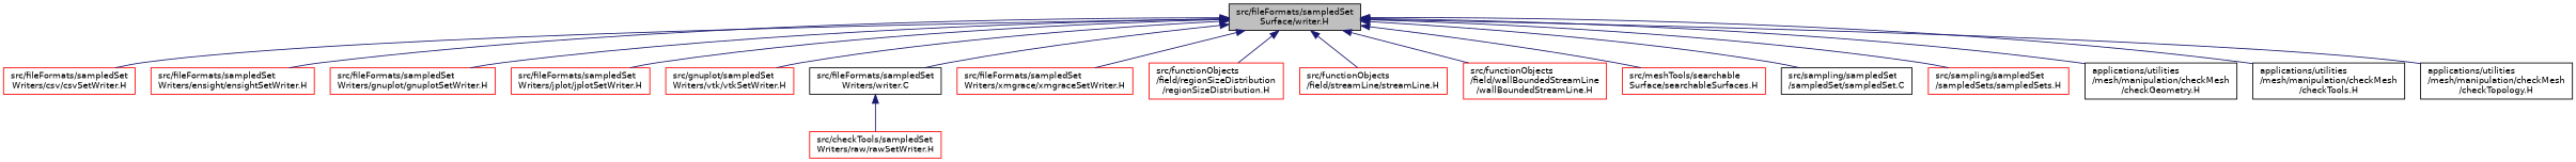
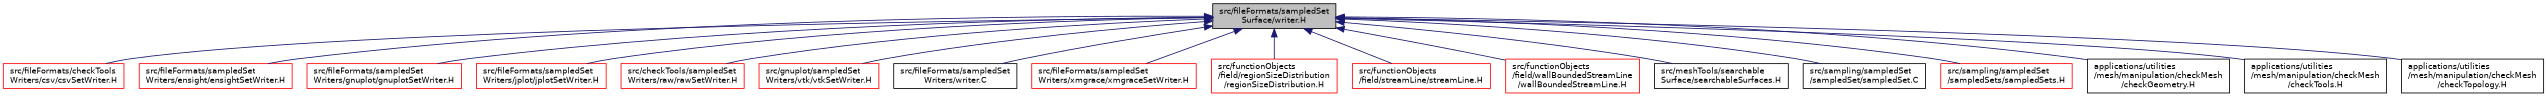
  digraph {
    node [color=red fontname=Helvetica fontsize=10 shape=record]
    edge [color=midnightblue dir=back fontname=Helvetica fontsize=10 labelfontname=Helvetica labelfontsize=10 style=solid]
    n1 [color=black fillcolor=grey75 fontcolor=black height=0.2 label="src/fileFormats/sampledSet\lSurface/writer.H" style=filled width=0.4]
-   n2 [height=0.2 label="src/fileFormats/sampledSet\lWriters/csv/csvSetWriter.H" width=0.4]
+   n2 [height=0.2 label="src/fileFormats/checkTools\lWriters/csv/csvSetWriter.H" width=0.4]
    n3 [height=0.2 label="src/fileFormats/sampledSet\lWriters/ensight/ensightSetWriter.H" width=0.4]
    n4 [height=0.2 label="src/fileFormats/sampledSet\lWriters/gnuplot/gnuplotSetWriter.H" width=0.4]
    n5 [height=0.2 label="src/fileFormats/sampledSet\lWriters/jplot/jplotSetWriter.H" width=0.4]
    n6 [height=0.2 label="src/checkTools/sampledSet\lWriters/raw/rawSetWriter.H" width=0.4]
    n7 [height=0.2 label="src/gnuplot/sampledSet\lWriters/vtk/vtkSetWriter.H" width=0.4]
    n8 [color=black height=0.2 label="src/fileFormats/sampledSet\lWriters/writer.C" width=0.4]
    n9 [height=0.2 label="src/fileFormats/sampledSet\lWriters/xmgrace/xmgraceSetWriter.H" width=0.4]
    n10 [height=0.2 label="src/functionObjects\l/field/regionSizeDistribution\l/regionSizeDistribution.H" width=0.4]
    n11 [height=0.2 label="src/functionObjects\l/field/streamLine/streamLine.H" width=0.4]
    n12 [height=0.2 label="src/functionObjects\l/field/wallBoundedStreamLine\l/wallBoundedStreamLine.H" width=0.4]
-   n13 [height=0.2 label="src/meshTools/searchable\lSurface/searchableSurfaces.H" width=0.4]
+   n13 [color=black height=0.2 label="src/meshTools/searchable\lSurface/searchableSurfaces.H" width=0.4]
    n14 [color=black height=0.2 label="src/sampling/sampledSet\l/sampledSet/sampledSet.C" width=0.4]
    n15 [height=0.2 label="src/sampling/sampledSet\l/sampledSets/sampledSets.H" width=0.4]
    n16 [color=black height=0.2 label="applications/utilities\l/mesh/manipulation/checkMesh\l/checkGeometry.H" width=0.4]
    n17 [color=black height=0.2 label="applications/utilities\l/mesh/manipulation/checkMesh\l/checkTools.H" width=0.4]
    n18 [color=black height=0.2 label="applications/utilities\l/mesh/manipulation/checkMesh\l/checkTopology.H" width=0.4]
    n1 -> n2
    n1 -> n3
    n1 -> n4
    n1 -> n5
-   n8 -> n6
+   n1 -> n6
    n1 -> n7
    n1 -> n8
    n1 -> n9
    n1 -> n10
    n1 -> n11
    n1 -> n12
    n1 -> n13
    n1 -> n14
    n1 -> n15
    n1 -> n16
    n1 -> n17
    n1 -> n18
  }
